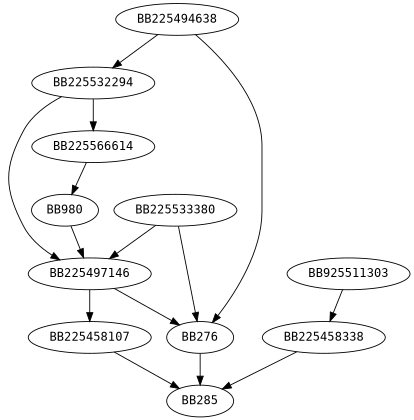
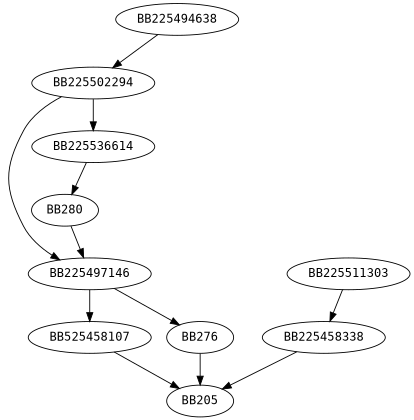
  digraph {
    fontname="DejaVu Sans Mono"
    node [fontname="DejaVu Sans Mono"]
    edge [fontname="DejaVu Sans Mono"]
    BB225494638
    BB276
-   BB225502294 [label=BB225532294]
-   BB285
+   BB225502294
+   BB285 [label=BB205]
    BB225497146
-   BB225536614 [label=BB225566614]
-   BB225458107
-   BB280 [label=BB980]
-   BB225511303 [label=BB925511303]
+   BB225536614
+   BB225458107 [label=BB525458107]
+   BB280
+   BB225511303
    BB225458338
-   BB225533380
-   BB225494638 -> BB276
    BB225494638 -> BB225502294
    BB276 -> BB285
    BB225502294 -> BB225497146
    BB225502294 -> BB225536614
    BB225497146 -> BB276
    BB225497146 -> BB225458107
    BB225536614 -> BB280
    BB225458107 -> BB285
    BB280 -> BB225497146
    BB225511303 -> BB225458338
    BB225458338 -> BB285
-   BB225533380 -> BB276
-   BB225533380 -> BB225497146
  }
